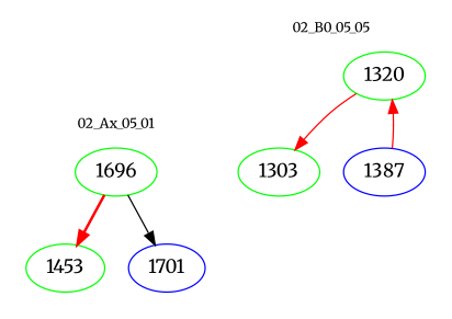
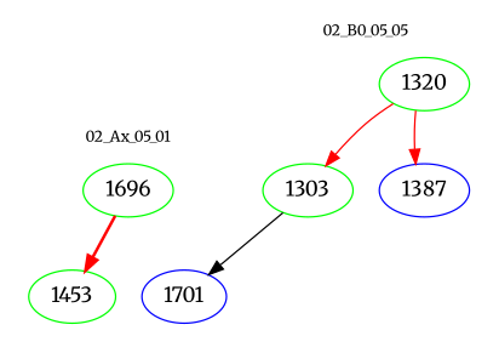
  digraph {
    fontname=Merriweather
    node [color=green fontname=Merriweather]
    edge [color=red fontname=Merriweather style=solid]
    n1 [label=1696]
    n2 [label=1453]
    n3 [color=blue label=1701]
    n4 [label=1320]
    n5 [label=1303]
    n6 [color=blue label=1387]
    subgraph cluster_1 {
      color=white
      fontsize=10
      label="02_Ax_05_01"
      n1
      n2
      n3
    }
    subgraph cluster_2 {
      color=white
      fontsize=10
      label="02_B0_05_05"
      n4
      n5
      n6
    }
    n1 -> n2 [style=bold]
-   n1 -> n3 [color=black]
+   n5 -> n3 [color=black]
    n4 -> n5
-   n6 -> n4
+   n4 -> n6
  }
